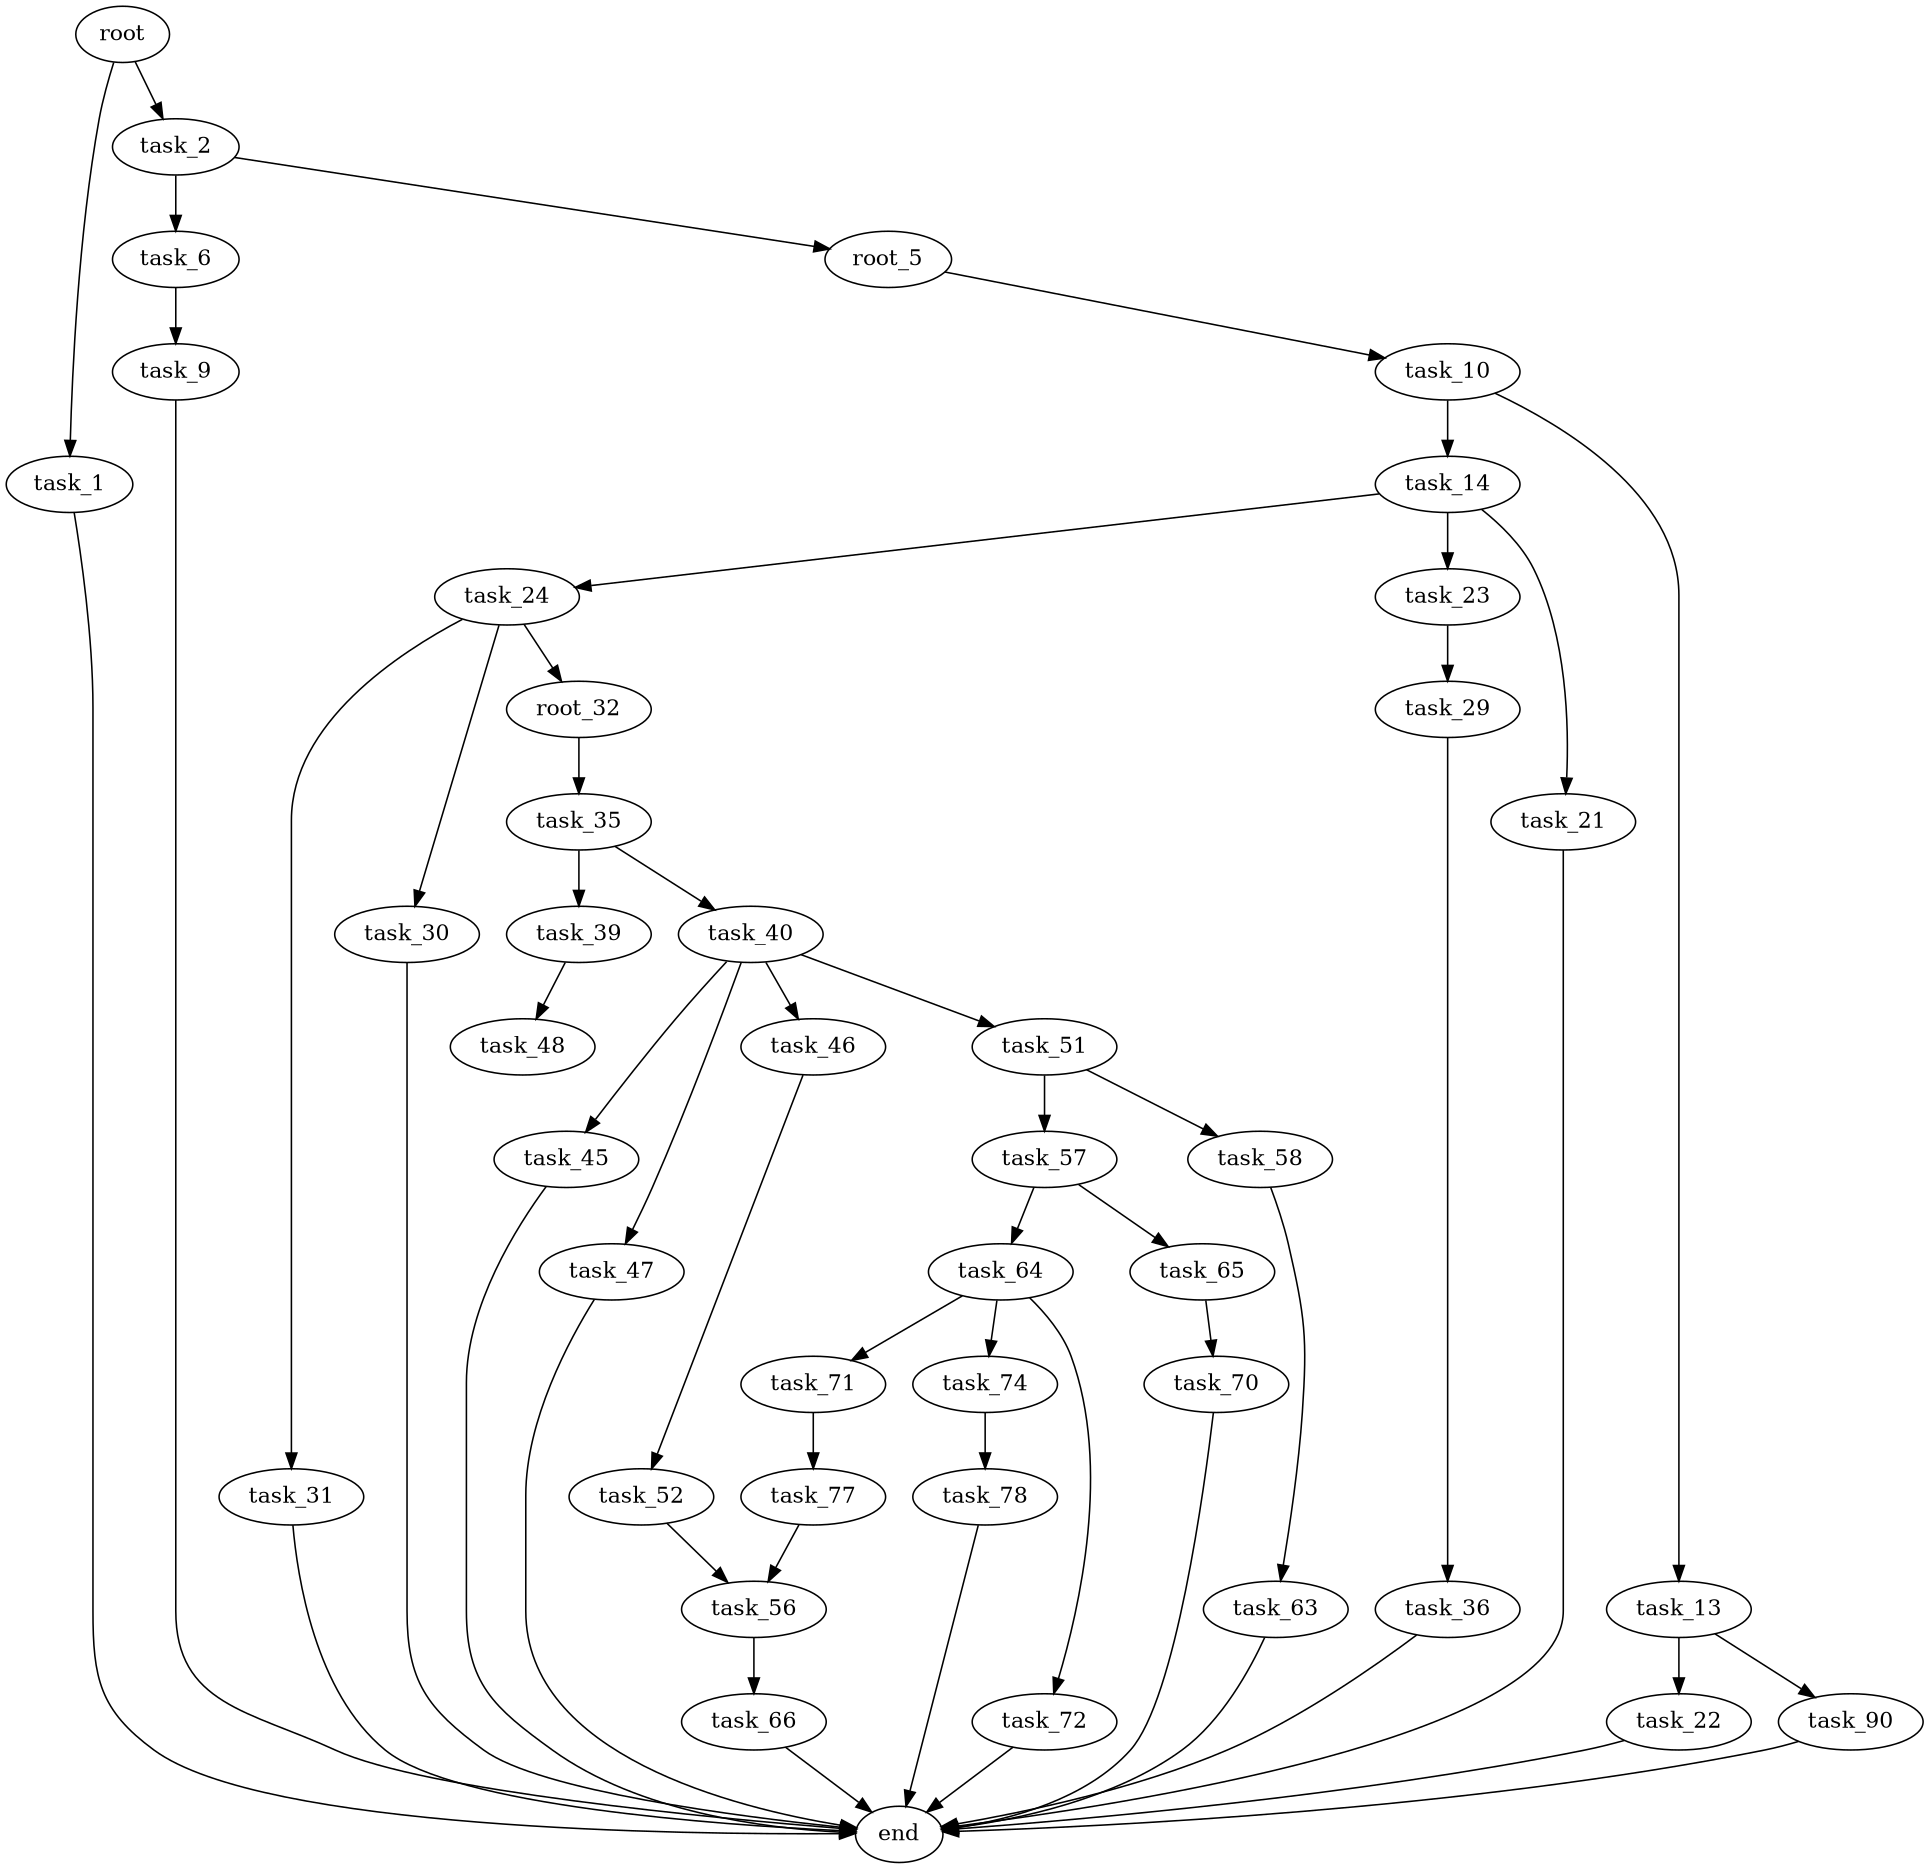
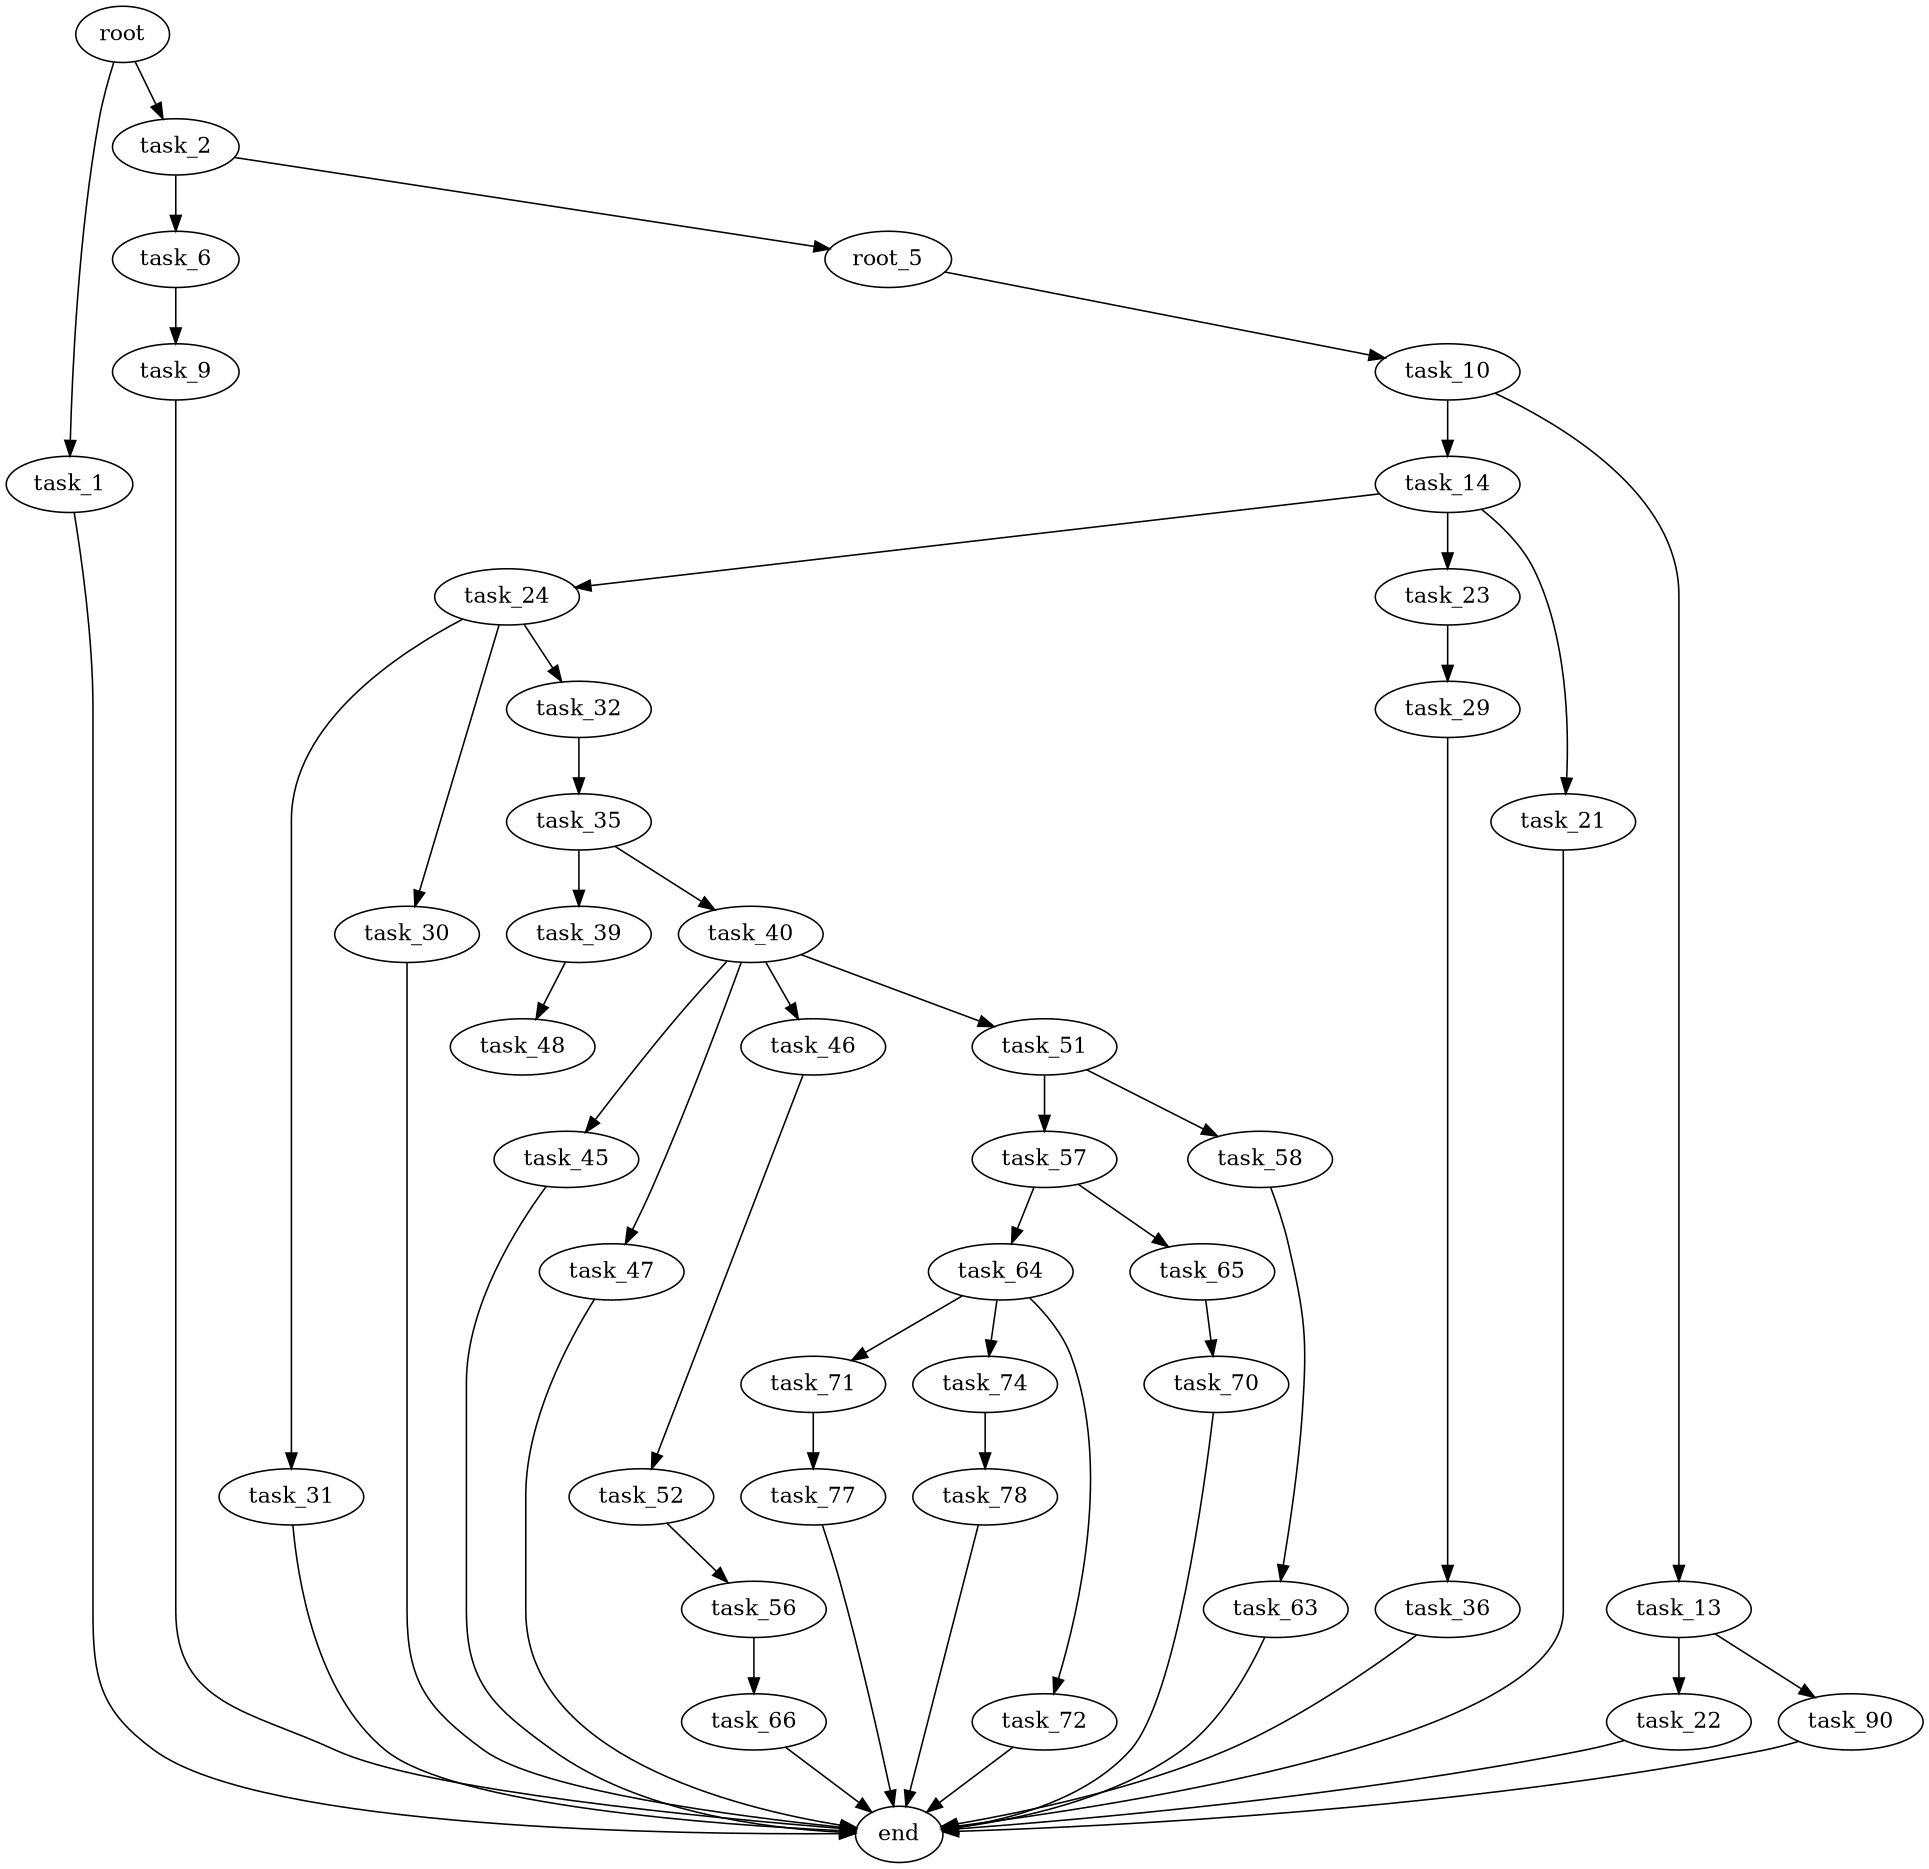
  digraph {
    root
    task_1
    task_2
    end
    n5 [label=root_5]
    task_6
    task_10
    task_9
    task_13
    task_14
    n11 [label=task_90]
    task_22
    task_21
    task_23
    task_24
    task_29
    task_30
    task_31
-   task_32 [label=root_32]
+   task_32
    task_36
    task_35
    task_39
    task_40
    task_48
    task_45
    task_46
    task_47
    task_51
    task_52
    task_56
    task_57
    task_58
    task_64
    task_65
    task_63
    task_66
    task_71
    task_72
    task_74
    n40 [label=task_70]
    task_77
    task_78
    root -> task_1
    root -> task_2
    task_1 -> end
    task_2 -> n5
    task_2 -> task_6
    n5 -> task_10
    task_6 -> task_9
    task_10 -> task_13
    task_10 -> task_14
    task_9 -> end
    task_13 -> n11
    task_13 -> task_22
    task_14 -> task_21
    task_14 -> task_23
    task_14 -> task_24
    n11 -> end
    task_22 -> end
    task_21 -> end
    task_23 -> task_29
    task_24 -> task_30
    task_24 -> task_31
    task_24 -> task_32
    task_29 -> task_36
    task_30 -> end
    task_31 -> end
    task_32 -> task_35
    task_36 -> end
    task_35 -> task_39
    task_35 -> task_40
    task_39 -> task_48
    task_40 -> task_45
    task_40 -> task_46
    task_40 -> task_47
    task_40 -> task_51
    task_45 -> end
    task_46 -> task_52
    task_47 -> end
    task_51 -> task_57
    task_51 -> task_58
    task_52 -> task_56
    task_56 -> task_66
    task_57 -> task_64
    task_57 -> task_65
    task_58 -> task_63
    task_64 -> task_71
    task_64 -> task_72
    task_64 -> task_74
    task_65 -> n40
    task_63 -> end
    task_66 -> end
    task_71 -> task_77
    task_72 -> end
    task_74 -> task_78
    n40 -> end
-   task_77 -> task_56
+   task_77 -> end
    task_78 -> end
  }
